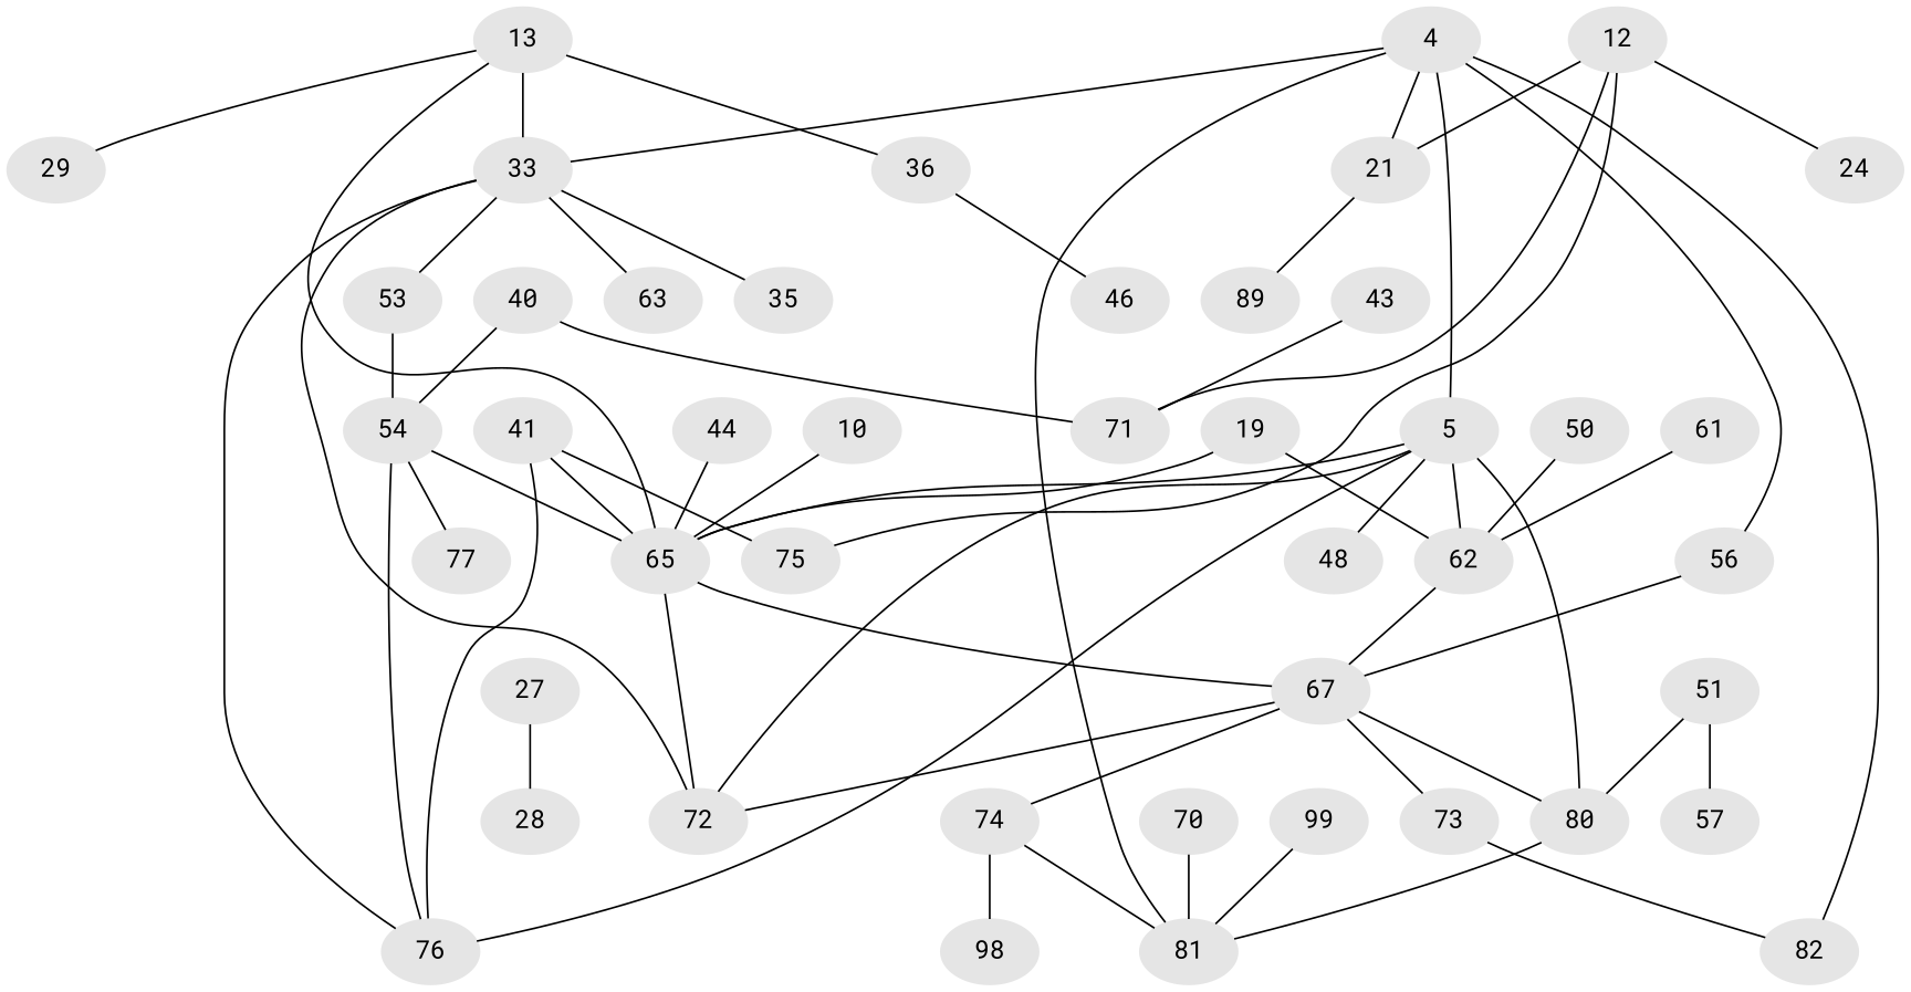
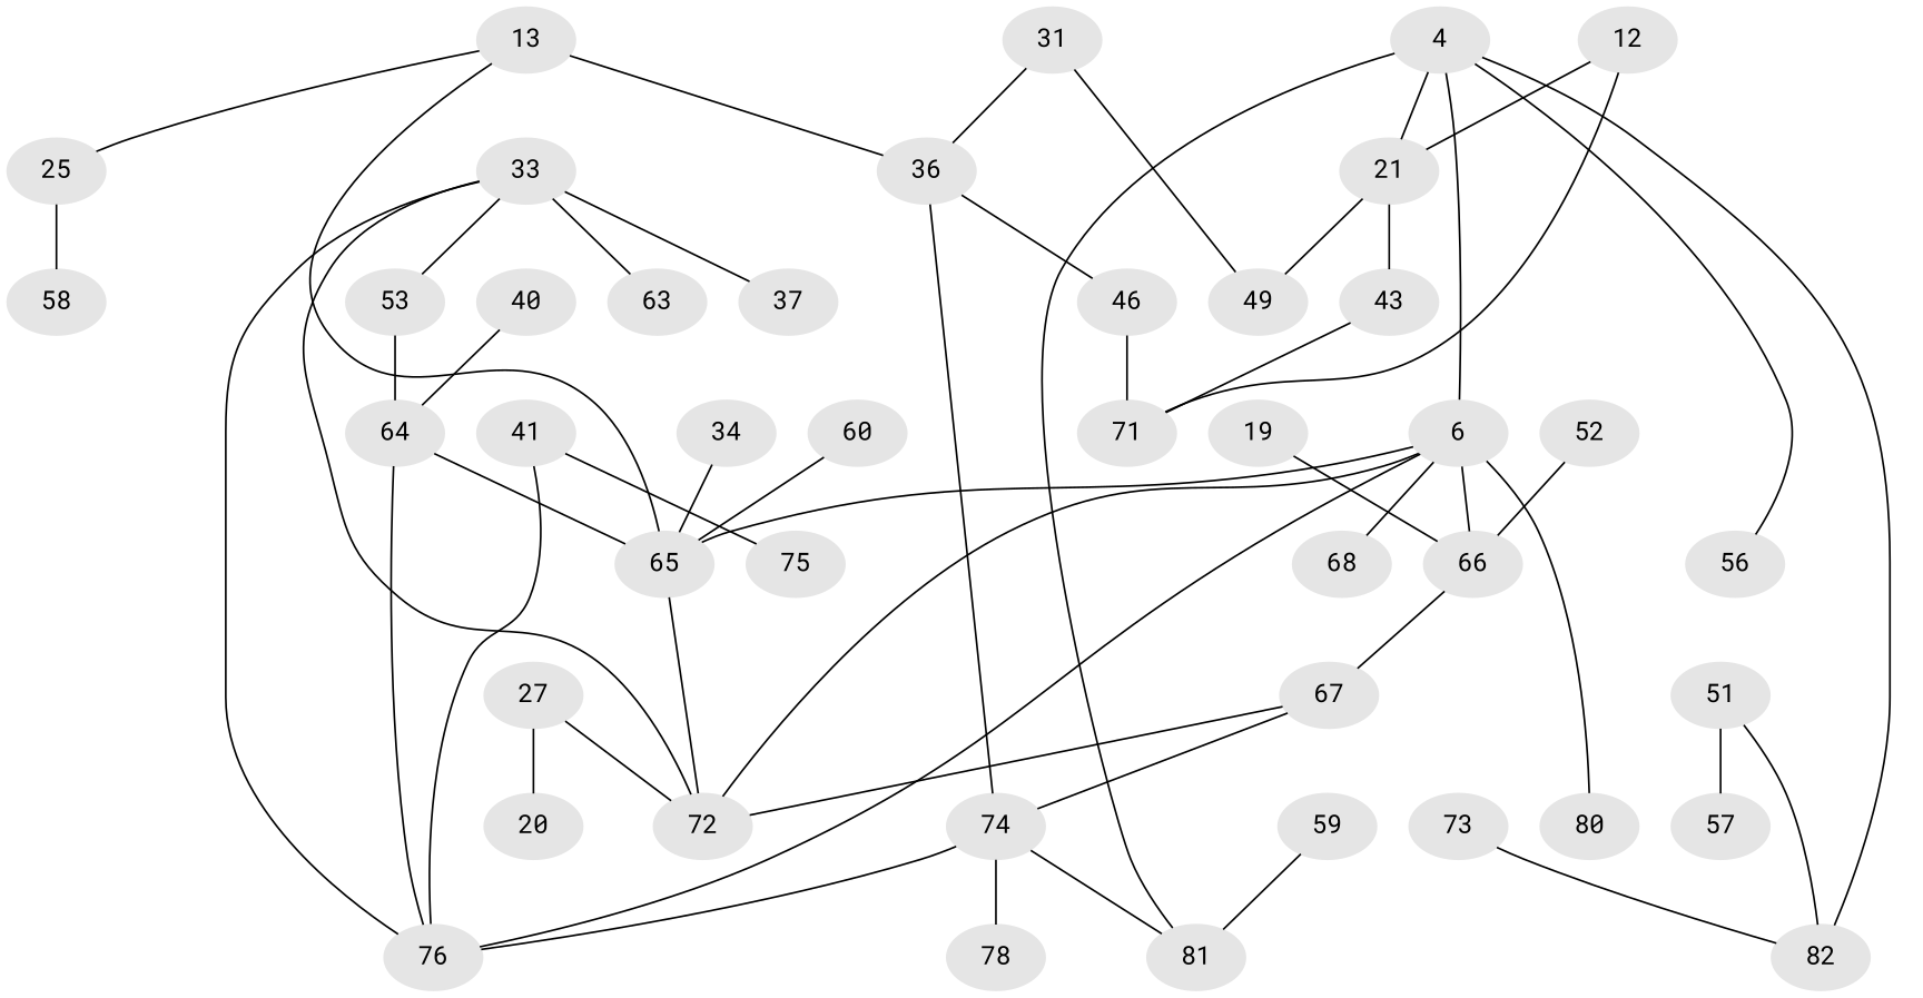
  graph {
    fontname="Roboto Mono"
    node [color=gray90 fontname="Roboto Mono" style=filled]
    edge [fontname="Roboto Mono"]
-   5 [super="+1"]
+   5 [super="+1" label=6]
    65 [super="+22+17+18+38"]
-   66 [super="+50" label=62]
-   68 [label=48]
+   66 [super="+50"]
+   68
    72 [super="+30+47+25"]
    76 [super="+16"]
    80
    4
    21 [super="+10"]
    33 [super="+23"]
    81 [super="+42"]
    82 [super="+11"]
    56
    43
-   49 [label=89]
-   35
+   49
+   35 [label=37]
    53
    63
    67 [super="+34"]
    12
-   24
    71 [super="+26"]
    75
    13
-   29
+   29 [label=25]
    36 [super="+15"]
+   58
    46
    74 [super="+69+62"]
    19
-   64 [super="+48" label=54]
+   64 [super="+48"]
    40
    27
-   28
-   78 [label=98]
-   77
+   28 [label=20]
+   31
+   78
    41
-   44
+   44 [label=34]
    51
    57
-   52 [label=50]
+   52
    73 [super="+55"]
-   59 [label=99]
-   60 [label=10]
-   61
-   70
+   59
+   60
    5 -- 65 [weight=3]
    5 -- 66
    5 -- 68
    5 -- 72
    5 -- 76
    5 -- 80
    65 -- 72
-   65 -- 67
    66 -- 67
-   80 -- 81
    4 -- 5 [weight=2]
    4 -- 21
-   4 -- 33 [weight=2]
    4 -- 81
    4 -- 82
    4 -- 56
+   21 -- 43
    21 -- 49
    33 -- 72 [weight=2]
    33 -- 76
    33 -- 35
    33 -- 53
    33 -- 63
-   56 -- 67
    43 -- 71
    53 -- 64
    67 -- 72 [weight=2]
-   67 -- 80
    67 -- 74
-   67 -- 73
    12 -- 21
-   12 -- 24
    12 -- 71 [weight=2]
-   12 -- 75
    13 -- 65
-   13 -- 33
    13 -- 29
    13 -- 36 [weight=2]
+   29 -- 58
    36 -- 46
-   40 -- 71
+   36 -- 74
+   46 -- 71
+   74 -- 76
    74 -- 81
    74 -- 78
-   19 -- 65
    19 -- 66
    64 -- 65 [weight=2]
    64 -- 76
-   64 -- 77
    40 -- 64
+   27 -- 72
    27 -- 28
-   41 -- 65
+   31 -- 49
+   31 -- 36
    41 -- 76
    41 -- 75
    44 -- 65
-   51 -- 80
+   51 -- 82
    51 -- 57
    52 -- 66
    73 -- 82
    59 -- 81
    60 -- 65
-   61 -- 66
-   70 -- 81
  }
